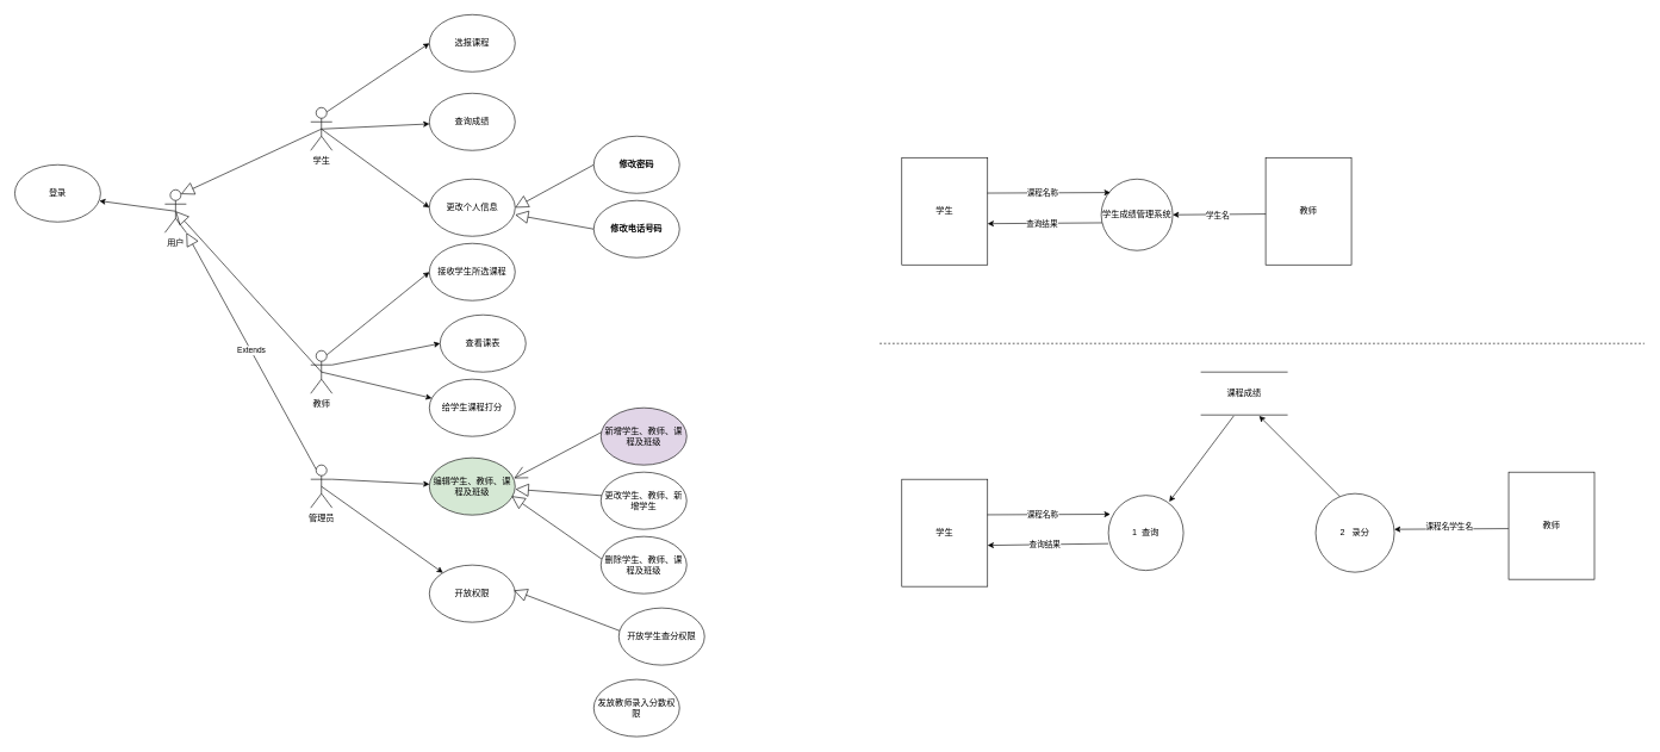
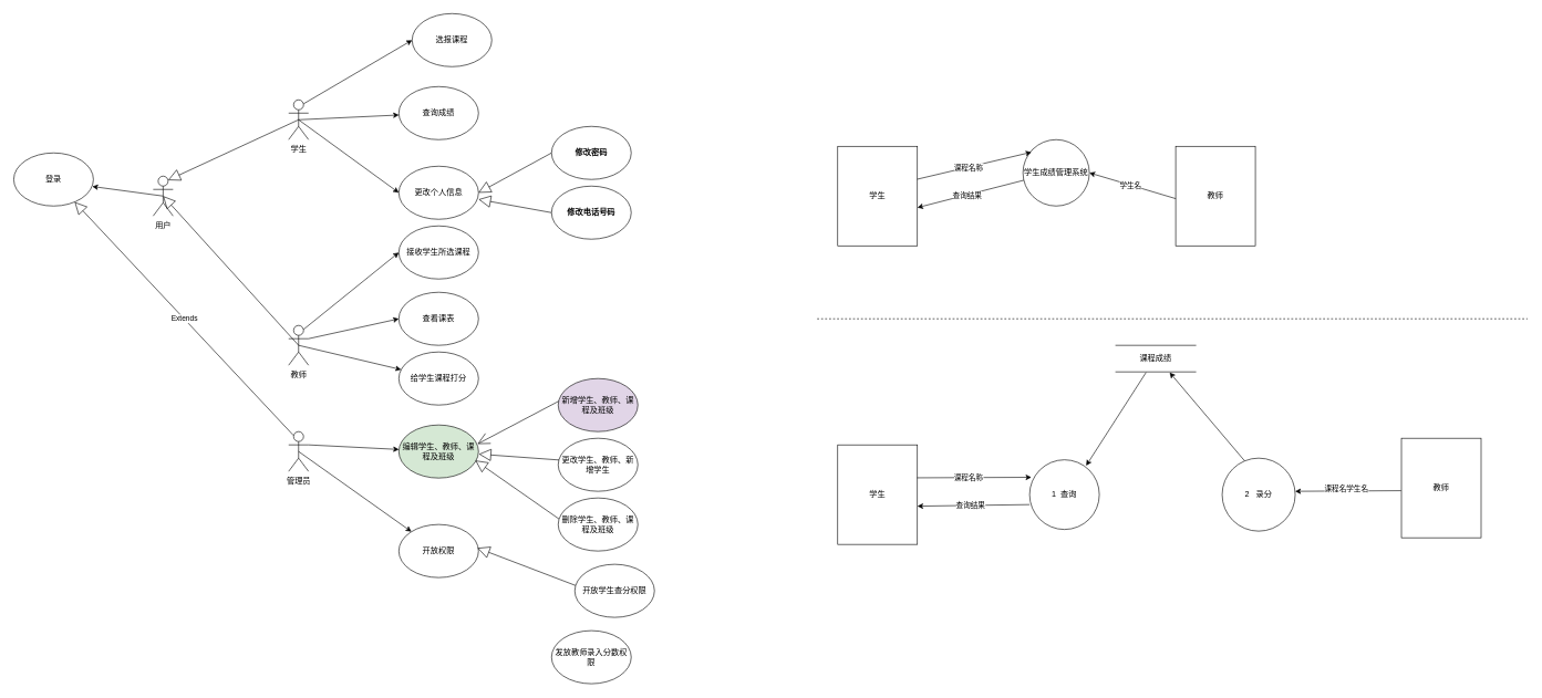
  <mxCell id="0" />
  <mxCell id="1" parent="0" />
  <mxCell id="2" value="用户" style="shape=umlActor;verticalLabelPosition=bottom;verticalAlign=top;html=1;outlineConnect=0;" vertex="1" parent="1"><mxGeometry x="230" y="265" width="30" height="60" as="geometry" /></mxCell>
  <mxCell id="3" value="登录" style="ellipse;whiteSpace=wrap;html=1;" vertex="1" parent="1"><mxGeometry y="230" width="120" height="80" as="geometry" x="20" /></mxCell>
  <mxCell id="4" style="edgeStyle=orthogonalEdgeStyle;rounded=0;orthogonalLoop=1;jettySize=auto;html=1;exitX=1;exitY=0.5;exitDx=0;exitDy=0;entryX=0.917;entryY=0.504;entryDx=0;entryDy=0;entryPerimeter=0;strokeColor=none;" edge="1" parent="1" source="3" target="3"><mxGeometry relative="1" as="geometry" /></mxCell>
  <mxCell id="5" value="" style="endArrow=classic;html=1;rounded=0;entryX=0.986;entryY=0.632;entryDx=0;entryDy=0;entryPerimeter=0;exitX=0.5;exitY=0.5;exitDx=0;exitDy=0;exitPerimeter=0;" edge="1" parent="1" source="2" target="3"><mxGeometry width="50" height="50" relative="1" as="geometry"><mxPoint x="210" y="340" as="sourcePoint" /><mxPoint x="260" y="290" as="targetPoint" /></mxGeometry></mxCell>
  <mxCell id="6" value="" style="endArrow=block;endSize=16;endFill=0;html=1;rounded=0;entryX=0.75;entryY=0.1;entryDx=0;entryDy=0;entryPerimeter=0;exitX=0.5;exitY=0.5;exitDx=0;exitDy=0;exitPerimeter=0;" edge="1" parent="1" source="7" target="2"><mxGeometry width="160" relative="1" as="geometry"><mxPoint x="340" y="240" as="sourcePoint" /><mxPoint x="390" y="330" as="targetPoint" /></mxGeometry></mxCell>
  <mxCell id="7" value="学生" style="shape=umlActor;verticalLabelPosition=bottom;verticalAlign=top;html=1;" vertex="1" parent="1"><mxGeometry x="434" y="150" width="30" height="60" as="geometry" /></mxCell>
- <mxCell id="8" value="选报课程" style="ellipse;whiteSpace=wrap;html=1;" vertex="1" parent="1"><mxGeometry x="600" y="20" width="120" height="80" as="geometry" /></mxCell>
+ <mxCell id="8" value="选报课程" style="ellipse;whiteSpace=wrap;html=1;" vertex="1" parent="1"><mxGeometry x="620" y="20" width="120" height="80" as="geometry" /></mxCell>
  <mxCell id="9" value="" style="endArrow=classic;html=1;rounded=0;entryX=0;entryY=0.5;entryDx=0;entryDy=0;exitX=0.75;exitY=0.1;exitDx=0;exitDy=0;exitPerimeter=0;" edge="1" parent="1" source="7" target="8"><mxGeometry width="50" height="50" relative="1" as="geometry"><mxPoint x="490" y="170" as="sourcePoint" /><mxPoint x="540" y="120" as="targetPoint" /></mxGeometry></mxCell>
  <mxCell id="10" value="" style="endArrow=classic;html=1;rounded=0;exitX=0.5;exitY=0.5;exitDx=0;exitDy=0;exitPerimeter=0;" edge="1" parent="1" source="7" target="11"><mxGeometry width="50" height="50" relative="1" as="geometry"><mxPoint x="470" y="300" as="sourcePoint" /><mxPoint x="520" y="250" as="targetPoint" /></mxGeometry></mxCell>
  <mxCell id="11" value="查询成绩" style="ellipse;whiteSpace=wrap;html=1;" vertex="1" parent="1"><mxGeometry x="600" y="130" width="120" height="80" as="geometry" /></mxCell>
  <mxCell id="12" value="" style="endArrow=classic;html=1;rounded=0;exitX=0.5;exitY=0.5;exitDx=0;exitDy=0;exitPerimeter=0;entryX=0;entryY=0.5;entryDx=0;entryDy=0;" edge="1" parent="1" source="7" target="13"><mxGeometry width="50" height="50" relative="1" as="geometry"><mxPoint x="430" y="390" as="sourcePoint" /><mxPoint x="480" y="340" as="targetPoint" /></mxGeometry></mxCell>
  <mxCell id="13" value="更改个人信息" style="ellipse;whiteSpace=wrap;html=1;" vertex="1" parent="1"><mxGeometry x="600" y="250" width="120" height="80" as="geometry" /></mxCell>
  <mxCell id="14" value="" style="endArrow=block;endSize=16;endFill=0;html=1;rounded=0;entryX=1;entryY=0.5;entryDx=0;entryDy=0;fontStyle=1" edge="1" parent="1" target="13"><mxGeometry width="160" relative="1" as="geometry"><mxPoint x="830" y="230" as="sourcePoint" /><mxPoint x="660" y="270" as="targetPoint" /></mxGeometry></mxCell>
  <mxCell id="15" value="修改密码" style="ellipse;whiteSpace=wrap;html=1;fontStyle=1" vertex="1" parent="1"><mxGeometry x="830" y="190" width="120" height="80" as="geometry" /></mxCell>
  <mxCell id="16" value="" style="endArrow=block;endSize=16;endFill=0;html=1;rounded=0;entryX=1;entryY=0.5;entryDx=0;entryDy=0;fontStyle=1;exitX=0;exitY=0.5;exitDx=0;exitDy=0;" edge="1" parent="1" source="17"><mxGeometry width="160" relative="1" as="geometry"><mxPoint x="830" y="350" as="sourcePoint" /><mxPoint x="720" y="300" as="targetPoint" /></mxGeometry></mxCell>
  <mxCell id="17" value="修改电话号码" style="ellipse;whiteSpace=wrap;html=1;fontStyle=1" vertex="1" parent="1"><mxGeometry x="830" y="280" width="120" height="80" as="geometry" /></mxCell>
  <mxCell id="18" value="" style="endArrow=block;endSize=16;endFill=0;html=1;rounded=0;entryX=0.5;entryY=0.5;entryDx=0;entryDy=0;entryPerimeter=0;exitX=0.5;exitY=0.5;exitDx=0;exitDy=0;exitPerimeter=0;" edge="1" parent="1" source="19" target="2"><mxGeometry width="160" relative="1" as="geometry"><mxPoint x="347" y="680" as="sourcePoint" /><mxPoint x="260" y="696" as="targetPoint" /></mxGeometry></mxCell>
  <mxCell id="19" value="教师" style="shape=umlActor;verticalLabelPosition=bottom;verticalAlign=top;html=1;" vertex="1" parent="1"><mxGeometry x="434" y="490" width="30" height="60" as="geometry" /></mxCell>
  <mxCell id="20" value="" style="endArrow=classic;html=1;rounded=0;entryX=0;entryY=0.5;entryDx=0;entryDy=0;exitX=0.75;exitY=0.1;exitDx=0;exitDy=0;exitPerimeter=0;" edge="1" parent="1" source="19" target="23"><mxGeometry width="50" height="50" relative="1" as="geometry"><mxPoint x="451" y="530" as="sourcePoint" /><mxPoint x="561" y="420" as="targetPoint" /></mxGeometry></mxCell>
  <mxCell id="21" value="" style="endArrow=classic;html=1;rounded=0;exitX=0.5;exitY=0.5;exitDx=0;exitDy=0;exitPerimeter=0;" edge="1" parent="1" source="19" target="22"><mxGeometry width="50" height="50" relative="1" as="geometry"><mxPoint x="431" y="660" as="sourcePoint" /><mxPoint x="481" y="610" as="targetPoint" /></mxGeometry></mxCell>
  <mxCell id="22" value="给学生课程打分" style="ellipse;whiteSpace=wrap;html=1;" vertex="1" parent="1"><mxGeometry x="600" y="530" width="120" height="80" as="geometry" /></mxCell>
  <mxCell id="23" value="接收学生所选课程" style="ellipse;whiteSpace=wrap;html=1;" vertex="1" parent="1"><mxGeometry x="600" y="340" width="120" height="80" as="geometry" /></mxCell>
- <mxCell id="24" value="Extends" style="endArrow=block;endSize=16;endFill=0;html=1;rounded=0;entryX=1;entryY=1;entryDx=0;entryDy=0;entryPerimeter=0;exitX=0.25;exitY=0.1;exitDx=0;exitDy=0;exitPerimeter=0;" edge="1" parent="1" source="25" target="2"><mxGeometry width="160" relative="1" as="geometry"><mxPoint x="300" y="580" as="sourcePoint" /><mxPoint x="460" y="580" as="targetPoint" /></mxGeometry></mxCell>
+ <mxCell id="24" value="Extends" style="endArrow=block;endSize=16;endFill=0;html=1;rounded=0;exitX=0.25;exitY=0.1;exitDx=0;exitDy=0;exitPerimeter=0;" edge="1" parent="1" source="25" target="3"><mxGeometry width="160" relative="1" as="geometry"><mxPoint x="300" y="580" as="sourcePoint" /><mxPoint x="460" y="580" as="targetPoint" /></mxGeometry></mxCell>
  <mxCell id="25" value="管理员" style="shape=umlActor;verticalLabelPosition=bottom;verticalAlign=top;html=1;outlineConnect=0;" vertex="1" parent="1"><mxGeometry x="434" y="650" width="30" height="60" as="geometry" /></mxCell>
  <mxCell id="26" value="" style="endArrow=classic;html=1;rounded=0;exitX=1;exitY=0.333;exitDx=0;exitDy=0;exitPerimeter=0;" edge="1" parent="1" source="25" target="27"><mxGeometry width="50" height="50" relative="1" as="geometry"><mxPoint x="560" y="705" as="sourcePoint" /><mxPoint x="610" y="655" as="targetPoint" /></mxGeometry></mxCell>
  <mxCell id="27" value="编辑学生、教师、课程及班级" style="ellipse;whiteSpace=wrap;html=1;fillColor=#d5e8d4;" vertex="1" parent="1"><mxGeometry x="600" y="640" width="120" height="80" as="geometry" /></mxCell>
  <mxCell id="28" value="" style="endArrow=classic;html=1;rounded=0;exitX=0.5;exitY=0.5;exitDx=0;exitDy=0;exitPerimeter=0;" edge="1" parent="1" source="25" target="29"><mxGeometry width="50" height="50" relative="1" as="geometry"><mxPoint x="430" y="650" as="sourcePoint" /><mxPoint x="590" y="780" as="targetPoint" /></mxGeometry></mxCell>
  <mxCell id="29" value="开放权限" style="ellipse;whiteSpace=wrap;html=1;" vertex="1" parent="1"><mxGeometry x="600" y="790" width="120" height="80" as="geometry" /></mxCell>
  <mxCell id="30" value="" style="endArrow=open;endSize=16;endFill=0;html=1;rounded=0;entryX=0.987;entryY=0.359;entryDx=0;entryDy=0;entryPerimeter=0;exitX=0.015;exitY=0.42;exitDx=0;exitDy=0;exitPerimeter=0;" edge="1" parent="1" source="31" target="27"><mxGeometry width="160" relative="1" as="geometry"><mxPoint x="840" y="610" as="sourcePoint" /><mxPoint x="730" y="640" as="targetPoint" /></mxGeometry></mxCell>
  <mxCell id="31" value="新增学生、教师、课程及班级" style="ellipse;whiteSpace=wrap;html=1;fillColor=#e1d5e7;" vertex="1" parent="1"><mxGeometry x="840" y="570" width="120" height="80" as="geometry" /></mxCell>
  <mxCell id="32" value="" style="endArrow=block;endSize=16;endFill=0;html=1;rounded=0;exitX=0.02;exitY=0.415;exitDx=0;exitDy=0;exitPerimeter=0;entryX=1.004;entryY=0.549;entryDx=0;entryDy=0;entryPerimeter=0;" edge="1" parent="1" target="27"><mxGeometry width="160" relative="1" as="geometry"><mxPoint x="846.8" y="693.2" as="sourcePoint" /><mxPoint x="725" y="690" as="targetPoint" /></mxGeometry></mxCell>
  <mxCell id="33" value="更改学生、教师、新增学生" style="ellipse;whiteSpace=wrap;html=1;" vertex="1" parent="1"><mxGeometry x="840" y="660" width="120" height="80" as="geometry" /></mxCell>
  <mxCell id="34" value="" style="endArrow=block;endSize=16;endFill=0;html=1;rounded=0;exitX=0.018;exitY=0.404;exitDx=0;exitDy=0;exitPerimeter=0;entryX=0.96;entryY=0.669;entryDx=0;entryDy=0;entryPerimeter=0;" edge="1" parent="1" source="35" target="27"><mxGeometry width="160" relative="1" as="geometry"><mxPoint x="821.8" y="773.2" as="sourcePoint" /><mxPoint x="720" y="700" as="targetPoint" /></mxGeometry></mxCell>
  <mxCell id="35" value="删除学生、教师、课程及班级" style="ellipse;whiteSpace=wrap;html=1;" vertex="1" parent="1"><mxGeometry x="840" y="750" width="120" height="80" as="geometry" /></mxCell>
  <mxCell id="36" value="发放教师录入分数权限" style="ellipse;whiteSpace=wrap;html=1;" vertex="1" parent="1"><mxGeometry x="830" y="950" width="120" height="80" as="geometry" /></mxCell>
  <mxCell id="37" value="" style="endArrow=block;endSize=16;endFill=0;html=1;rounded=0;exitX=0.018;exitY=0.404;exitDx=0;exitDy=0;exitPerimeter=0;entryX=0.987;entryY=0.443;entryDx=0;entryDy=0;entryPerimeter=0;" edge="1" parent="1" source="38" target="29"><mxGeometry width="160" relative="1" as="geometry"><mxPoint x="826.8" y="899.2" as="sourcePoint" /><mxPoint x="720" y="820" as="targetPoint" /></mxGeometry></mxCell>
  <mxCell id="38" value="开放学生查分权限" style="ellipse;whiteSpace=wrap;html=1;" vertex="1" parent="1"><mxGeometry x="865" y="850" width="120" height="80" as="geometry" /></mxCell>
  <mxCell id="39" value="" style="endArrow=none;dashed=1;html=1;rounded=0;" edge="1" parent="1"><mxGeometry width="50" height="50" relative="1" as="geometry"><mxPoint x="1230" y="480" as="sourcePoint" /><mxPoint x="2300" y="480" as="targetPoint" /></mxGeometry></mxCell>
  <mxCell id="40" value="" style="endArrow=classic;html=1;rounded=0;entryX=0;entryY=0.5;entryDx=0;entryDy=0;exitX=1;exitY=0.333;exitDx=0;exitDy=0;exitPerimeter=0;" edge="1" parent="1" target="41" source="19"><mxGeometry width="50" height="50" relative="1" as="geometry"><mxPoint x="410" y="536" as="sourcePoint" /><mxPoint x="570" y="500" as="targetPoint" /></mxGeometry></mxCell>
- <mxCell id="41" value="查看课表" style="ellipse;whiteSpace=wrap;html=1;" vertex="1" parent="1"><mxGeometry x="615" y="440" width="120" height="80" as="geometry" /></mxCell>
+ <mxCell id="41" value="查看课表" style="ellipse;whiteSpace=wrap;html=1;" vertex="1" parent="1"><mxGeometry x="600" y="440" width="120" height="80" as="geometry" /></mxCell>
  <mxCell id="42" value="学生" style="rounded=0;whiteSpace=wrap;html=1;" vertex="1" parent="1"><mxGeometry x="1261" y="220" width="120" height="150" as="geometry" /></mxCell>
- <mxCell id="43" value="学生成绩管理系统" style="ellipse;whiteSpace=wrap;html=1;aspect=fixed;" vertex="1" parent="1"><mxGeometry x="1540" y="250" width="100" height="100" as="geometry" /></mxCell>
+ <mxCell id="43" value="学生成绩管理系统" style="ellipse;whiteSpace=wrap;html=1;aspect=fixed;" vertex="1" parent="1"><mxGeometry x="1540" y="210" width="100" height="100" as="geometry" /></mxCell>
  <mxCell id="44" value="" style="endArrow=classic;html=1;rounded=0;exitX=0.997;exitY=0.331;exitDx=0;exitDy=0;entryX=0.127;entryY=0.189;entryDx=0;entryDy=0;entryPerimeter=0;exitPerimeter=0;" edge="1" parent="1" source="42" target="43"><mxGeometry width="50" height="50" relative="1" as="geometry"><mxPoint x="1680" y="560" as="sourcePoint" /><mxPoint x="1730" y="510" as="targetPoint" /></mxGeometry></mxCell>
  <mxCell id="45" value="课程名称" style="edgeLabel;html=1;align=center;verticalAlign=middle;resizable=0;points=[];" vertex="1" connectable="0" parent="44"><mxGeometry x="-0.109" relative="1" as="geometry"><mxPoint as="offset" /></mxGeometry></mxCell>
  <mxCell id="46" value="" style="endArrow=classic;html=1;rounded=0;exitX=0.012;exitY=0.612;exitDx=0;exitDy=0;exitPerimeter=0;entryX=1;entryY=0.616;entryDx=0;entryDy=0;entryPerimeter=0;" edge="1" parent="1" source="43" target="42"><mxGeometry width="50" height="50" relative="1" as="geometry"><mxPoint x="1575.36" y="311.2" as="sourcePoint" /><mxPoint x="1381" y="310" as="targetPoint" /></mxGeometry></mxCell>
  <mxCell id="47" value="查询结果" style="edgeLabel;html=1;align=center;verticalAlign=middle;resizable=0;points=[];" vertex="1" connectable="0" parent="46"><mxGeometry x="0.06" relative="1" as="geometry"><mxPoint as="offset" /></mxGeometry></mxCell>
  <mxCell id="48" value="教师" style="rounded=0;whiteSpace=wrap;html=1;" vertex="1" parent="1"><mxGeometry x="1770" y="220" width="120" height="150" as="geometry" /></mxCell>
  <mxCell id="49" value="" style="endArrow=classic;html=1;rounded=0;entryX=1;entryY=0.5;entryDx=0;entryDy=0;exitX=0.001;exitY=0.526;exitDx=0;exitDy=0;exitPerimeter=0;" edge="1" parent="1" source="48" target="43"><mxGeometry width="50" height="50" relative="1" as="geometry"><mxPoint x="1550" y="320" as="sourcePoint" /><mxPoint x="1600" y="270" as="targetPoint" /></mxGeometry></mxCell>
  <mxCell id="50" value="学生名" style="edgeLabel;html=1;align=center;verticalAlign=middle;resizable=0;points=[];" vertex="1" connectable="0" parent="49"><mxGeometry x="0.043" y="1" relative="1" as="geometry"><mxPoint as="offset" /></mxGeometry></mxCell>
  <mxCell id="51" value="学生" style="rounded=0;whiteSpace=wrap;html=1;" vertex="1" parent="1"><mxGeometry x="1261" y="670" width="120" height="150" as="geometry" /></mxCell>
  <mxCell id="52" value="" style="endArrow=classic;html=1;rounded=0;exitX=0.997;exitY=0.331;exitDx=0;exitDy=0;entryX=0.127;entryY=0.189;entryDx=0;entryDy=0;entryPerimeter=0;exitPerimeter=0;" edge="1" parent="1" source="51"><mxGeometry width="50" height="50" relative="1" as="geometry"><mxPoint x="1680" y="1010" as="sourcePoint" /><mxPoint x="1552.7" y="718.9" as="targetPoint" /></mxGeometry></mxCell>
  <mxCell id="53" value="课程名称" style="edgeLabel;html=1;align=center;verticalAlign=middle;resizable=0;points=[];" vertex="1" connectable="0" parent="52"><mxGeometry x="-0.109" relative="1" as="geometry"><mxPoint as="offset" /></mxGeometry></mxCell>
  <mxCell id="54" value="" style="endArrow=classic;html=1;rounded=0;exitX=0;exitY=0.643;exitDx=0;exitDy=0;exitPerimeter=0;entryX=1;entryY=0.616;entryDx=0;entryDy=0;entryPerimeter=0;" edge="1" parent="1" source="59" target="51"><mxGeometry width="50" height="50" relative="1" as="geometry"><mxPoint x="1541.2" y="761.2" as="sourcePoint" /><mxPoint x="1381" y="760" as="targetPoint" /></mxGeometry></mxCell>
  <mxCell id="55" value="查询结果" style="edgeLabel;html=1;align=center;verticalAlign=middle;resizable=0;points=[];" vertex="1" connectable="0" parent="54"><mxGeometry x="0.06" relative="1" as="geometry"><mxPoint as="offset" /></mxGeometry></mxCell>
  <mxCell id="56" value="教师" style="rounded=0;whiteSpace=wrap;html=1;" vertex="1" parent="1"><mxGeometry x="2110" y="660" width="120" height="150" as="geometry" /></mxCell>
  <mxCell id="57" value="" style="endArrow=classic;html=1;rounded=0;exitX=-0.003;exitY=0.527;exitDx=0;exitDy=0;exitPerimeter=0;" edge="1" source="56" parent="1"><mxGeometry width="50" height="50" relative="1" as="geometry"><mxPoint x="2028" y="729.35" as="sourcePoint" /><mxPoint x="1949.876" y="739.999" as="targetPoint" /></mxGeometry></mxCell>
  <mxCell id="58" value="课程名学生名" style="edgeLabel;html=1;align=center;verticalAlign=middle;resizable=0;points=[];" vertex="1" connectable="0" parent="57"><mxGeometry x="0.043" y="1" relative="1" as="geometry"><mxPoint y="-5" as="offset" /></mxGeometry></mxCell>
  <mxCell id="59" value="1&amp;nbsp; 查询" style="ellipse;whiteSpace=wrap;html=1;aspect=fixed;" vertex="1" parent="1"><mxGeometry x="1550" y="692.5" width="105" height="105" as="geometry" /></mxCell>
  <mxCell id="60" value="2&amp;nbsp; &amp;nbsp;录分" style="ellipse;whiteSpace=wrap;html=1;aspect=fixed;" vertex="1" parent="1"><mxGeometry x="1840" y="690" width="110" height="110" as="geometry" /></mxCell>
- <mxCell id="61" value="课程成绩" style="shape=partialRectangle;whiteSpace=wrap;html=1;left=0;right=0;fillColor=none;" vertex="1" parent="1"><mxGeometry x="1680" y="520" width="120" height="60" as="geometry" /></mxCell>
+ <mxCell id="61" value="课程成绩" style="shape=partialRectangle;whiteSpace=wrap;html=1;left=0;right=0;fillColor=none;" vertex="1" parent="1"><mxGeometry x="1680" y="520" width="120" height="40" as="geometry" /></mxCell>
  <mxCell id="62" value="" style="endArrow=classic;html=1;rounded=0;entryX=0.674;entryY=1.022;entryDx=0;entryDy=0;entryPerimeter=0;exitX=0.309;exitY=0.039;exitDx=0;exitDy=0;exitPerimeter=0;" edge="1" parent="1" source="60" target="61"><mxGeometry width="50" height="50" relative="1" as="geometry"><mxPoint x="1810" y="660" as="sourcePoint" /><mxPoint x="1860" y="610" as="targetPoint" /></mxGeometry></mxCell>
  <mxCell id="63" value="" style="endArrow=classic;html=1;rounded=0;entryX=0.811;entryY=0.084;entryDx=0;entryDy=0;entryPerimeter=0;exitX=0.378;exitY=1.022;exitDx=0;exitDy=0;exitPerimeter=0;" edge="1" parent="1" source="61" target="59"><mxGeometry width="50" height="50" relative="1" as="geometry"><mxPoint x="1680" y="630" as="sourcePoint" /><mxPoint x="1730" y="580" as="targetPoint" /></mxGeometry></mxCell>
